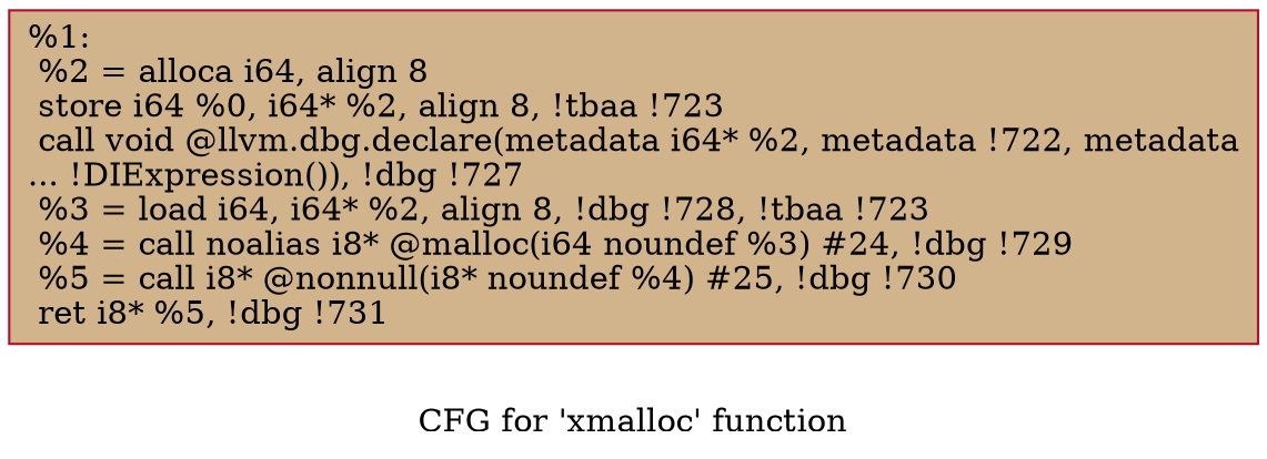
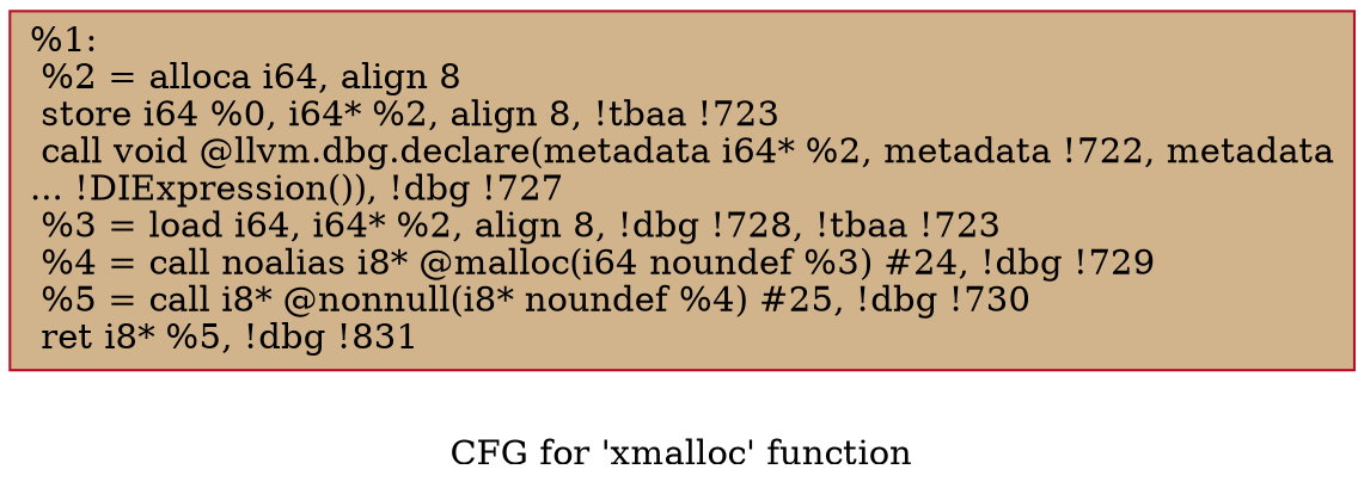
  digraph {
    label="CFG for 'xmalloc' function"
-   n1 [color="#b70d28ff" fillcolor=tan label="{%1:\l  %2 = alloca i64, align 8\l  store i64 %0, i64* %2, align 8, !tbaa !723\l  call void @llvm.dbg.declare(metadata i64* %2, metadata !722, metadata\l... !DIExpression()), !dbg !727\l  %3 = load i64, i64* %2, align 8, !dbg !728, !tbaa !723\l  %4 = call noalias i8* @malloc(i64 noundef %3) #24, !dbg !729\l  %5 = call i8* @nonnull(i8* noundef %4) #25, !dbg !730\l  ret i8* %5, !dbg !731\l}" shape=record style=filled]
+   n1 [color="#b70d28ff" fillcolor=tan label="{%1:\l  %2 = alloca i64, align 8\l  store i64 %0, i64* %2, align 8, !tbaa !723\l  call void @llvm.dbg.declare(metadata i64* %2, metadata !722, metadata\l... !DIExpression()), !dbg !727\l  %3 = load i64, i64* %2, align 8, !dbg !728, !tbaa !723\l  %4 = call noalias i8* @malloc(i64 noundef %3) #24, !dbg !729\l  %5 = call i8* @nonnull(i8* noundef %4) #25, !dbg !730\l  ret i8* %5, !dbg !831\l}" shape=record style=filled]
  }
